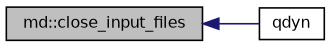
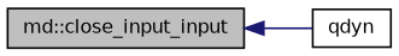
  digraph {
    rankdir=LR
    node [color=black fontname=Helvetica fontsize=10 shape=record style=filled]
-   n1 [fillcolor=grey75 fontcolor=black height=0.2 label="md::close_input_files" width=0.4]
+   n1 [fillcolor=grey75 fontcolor=black height=0.2 label="md::close_input_input" width=0.4]
    n2 [fillcolor=white height=0.2 label=qdyn width=0.4]
    n1 -> n2 [color=midnightblue dir=back fontname=Helvetica fontsize=10 labelfontname=Helvetica labelfontsize=10 style=solid]
  }
